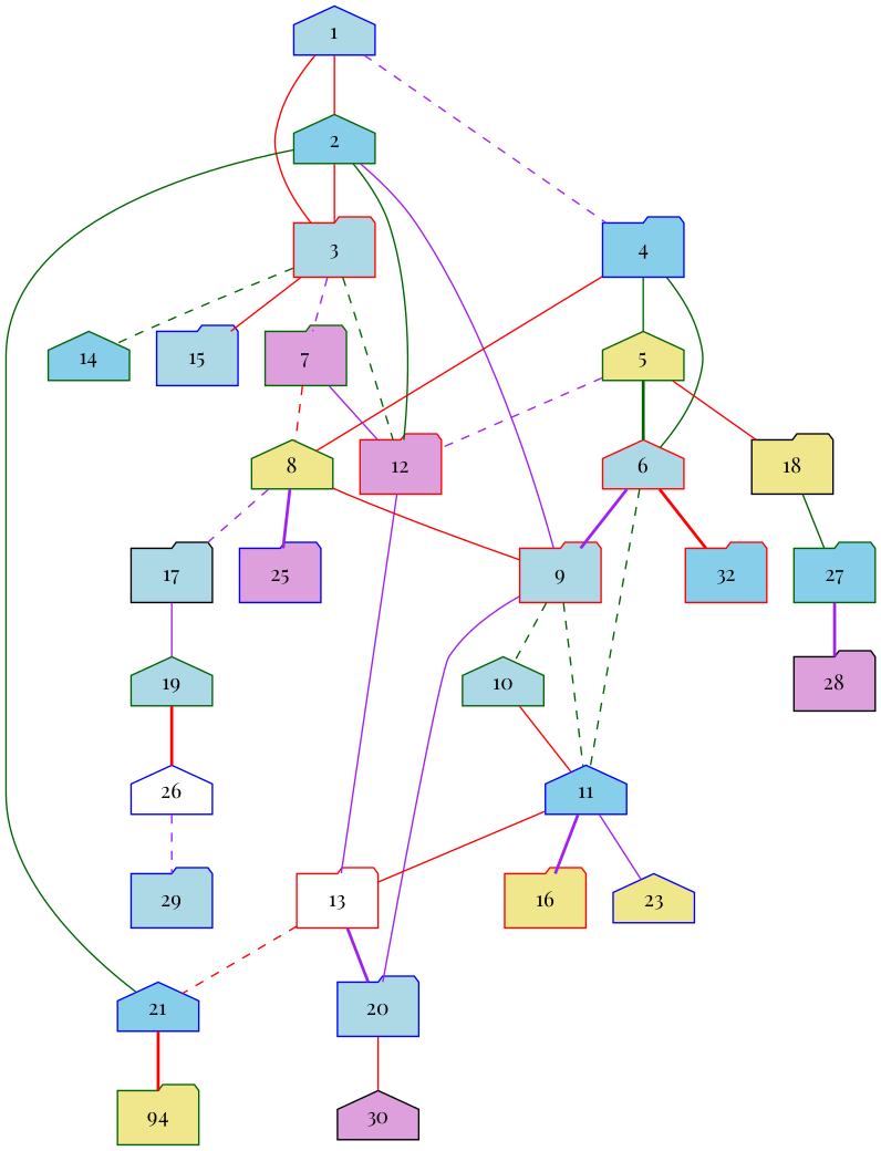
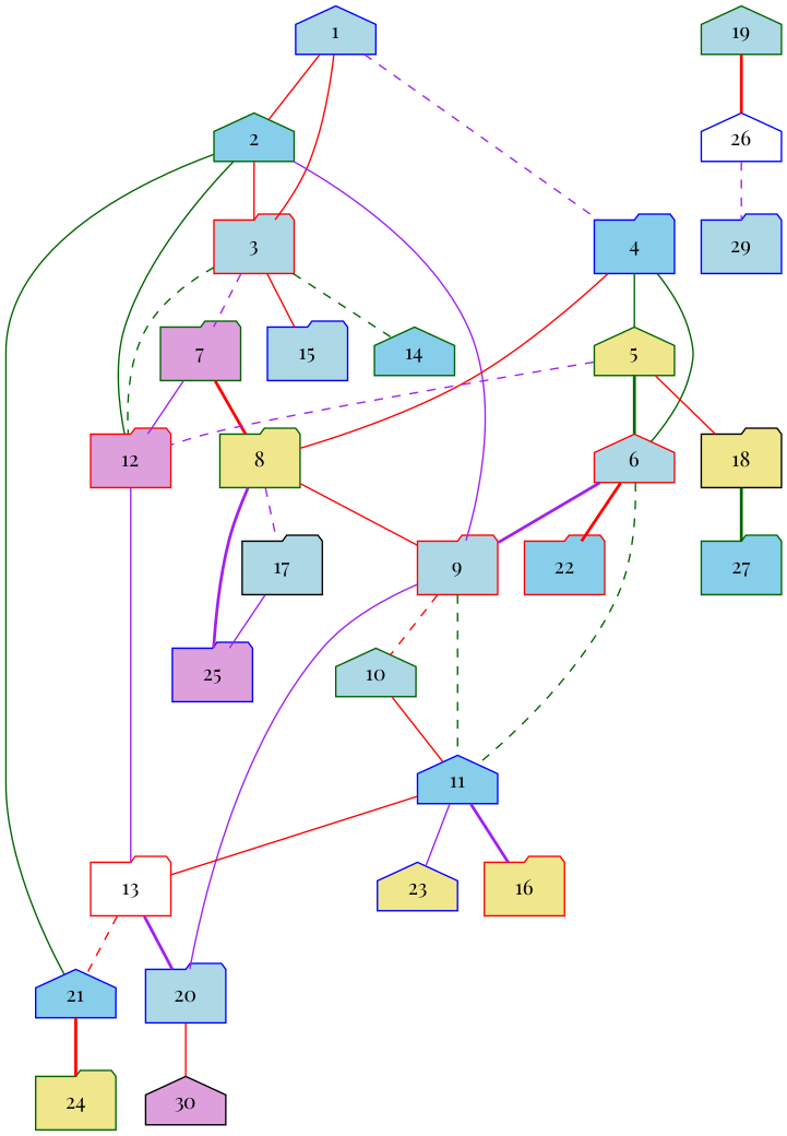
  graph {
    fontname="Playfair Display"
    node [color=blue fillcolor=lightblue fontname="Playfair Display" shape=folder style=filled]
    edge [color=red fontname="Playfair Display" style=solid weight=1.0]
    1 [shape=house]
    2 [color=darkgreen fillcolor=skyblue shape=house]
    3 [color=red]
    4 [fillcolor=skyblue]
    9 [color=red]
    12 [color=red fillcolor=plum]
    21 [fillcolor=skyblue shape=house]
    7 [color=darkgreen fillcolor=plum]
    14 [color=darkgreen fillcolor=skyblue shape=house]
    15
    5 [color=darkgreen fillcolor=khaki shape=house]
    6 [color=red shape=house]
-   8 [color=darkgreen fillcolor=khaki shape=house]
+   8 [color=darkgreen fillcolor=khaki]
    11 [fillcolor=skyblue shape=house]
    10 [color=darkgreen shape=house]
    20
    13 [color=red fillcolor=white]
-   24 [color=darkgreen fillcolor=khaki label=94]
+   24 [color=darkgreen fillcolor=khaki]
    18 [color=black fillcolor=khaki]
-   22 [color=red fillcolor=skyblue label=32]
+   22 [color=red fillcolor=skyblue]
    17 [color=black]
    25 [fillcolor=plum]
    27 [color=darkgreen fillcolor=skyblue]
    16 [color=red fillcolor=khaki]
    23 [fillcolor=khaki shape=house]
    19 [color=darkgreen shape=house]
    30 [color=black fillcolor=plum shape=house]
    26 [fillcolor=white shape=house]
-   28 [color=black fillcolor=plum]
    29
    1 -- 2
    1 -- 3
    1 -- 4 [color=purple style=dashed]
    2 -- 3 [weight=5.0]
    2 -- 9 [color=purple]
    2 -- 12 [color=darkgreen]
    2 -- 21 [color=darkgreen]
    3 -- 12 [color=darkgreen style=dashed]
    3 -- 7 [color=purple style=dashed]
    3 -- 14 [color=darkgreen style=dashed]
    3 -- 15
    4 -- 5 [color=darkgreen]
    4 -- 6 [color=darkgreen]
    4 -- 8
    9 -- 11 [color=darkgreen style=dashed weight=5.0]
-   9 -- 10 [color=darkgreen style=dashed]
+   9 -- 10 [style=dashed]
    9 -- 20 [color=purple]
    12 -- 13 [color=purple weight=2.0]
    21 -- 24 [style=bold]
    7 -- 12 [color=purple]
-   7 -- 8 [style=dashed weight=2.0]
+   7 -- 8 [style=bold weight=2.0]
    5 -- 12 [color=purple style=dashed]
    5 -- 6 [color=darkgreen style=bold]
    5 -- 18
    6 -- 9 [color=purple style=bold]
    6 -- 11 [color=darkgreen style=dashed]
    6 -- 22 [style=bold]
    8 -- 9
    8 -- 17 [color=purple style=dashed]
    8 -- 25 [color=purple style=bold]
    11 -- 13
    11 -- 16 [color=purple style=bold]
    11 -- 23 [color=purple]
    10 -- 11
    20 -- 30
    13 -- 21 [style=dashed]
    13 -- 20 [color=purple style=bold]
-   18 -- 27 [color=darkgreen]
-   17 -- 19 [color=purple]
-   27 -- 28 [color=purple style=bold]
+   18 -- 27 [color=darkgreen style=bold]
+   17 -- 25 [color=purple]
    19 -- 26 [style=bold]
    26 -- 29 [color=purple style=dashed]
  }
